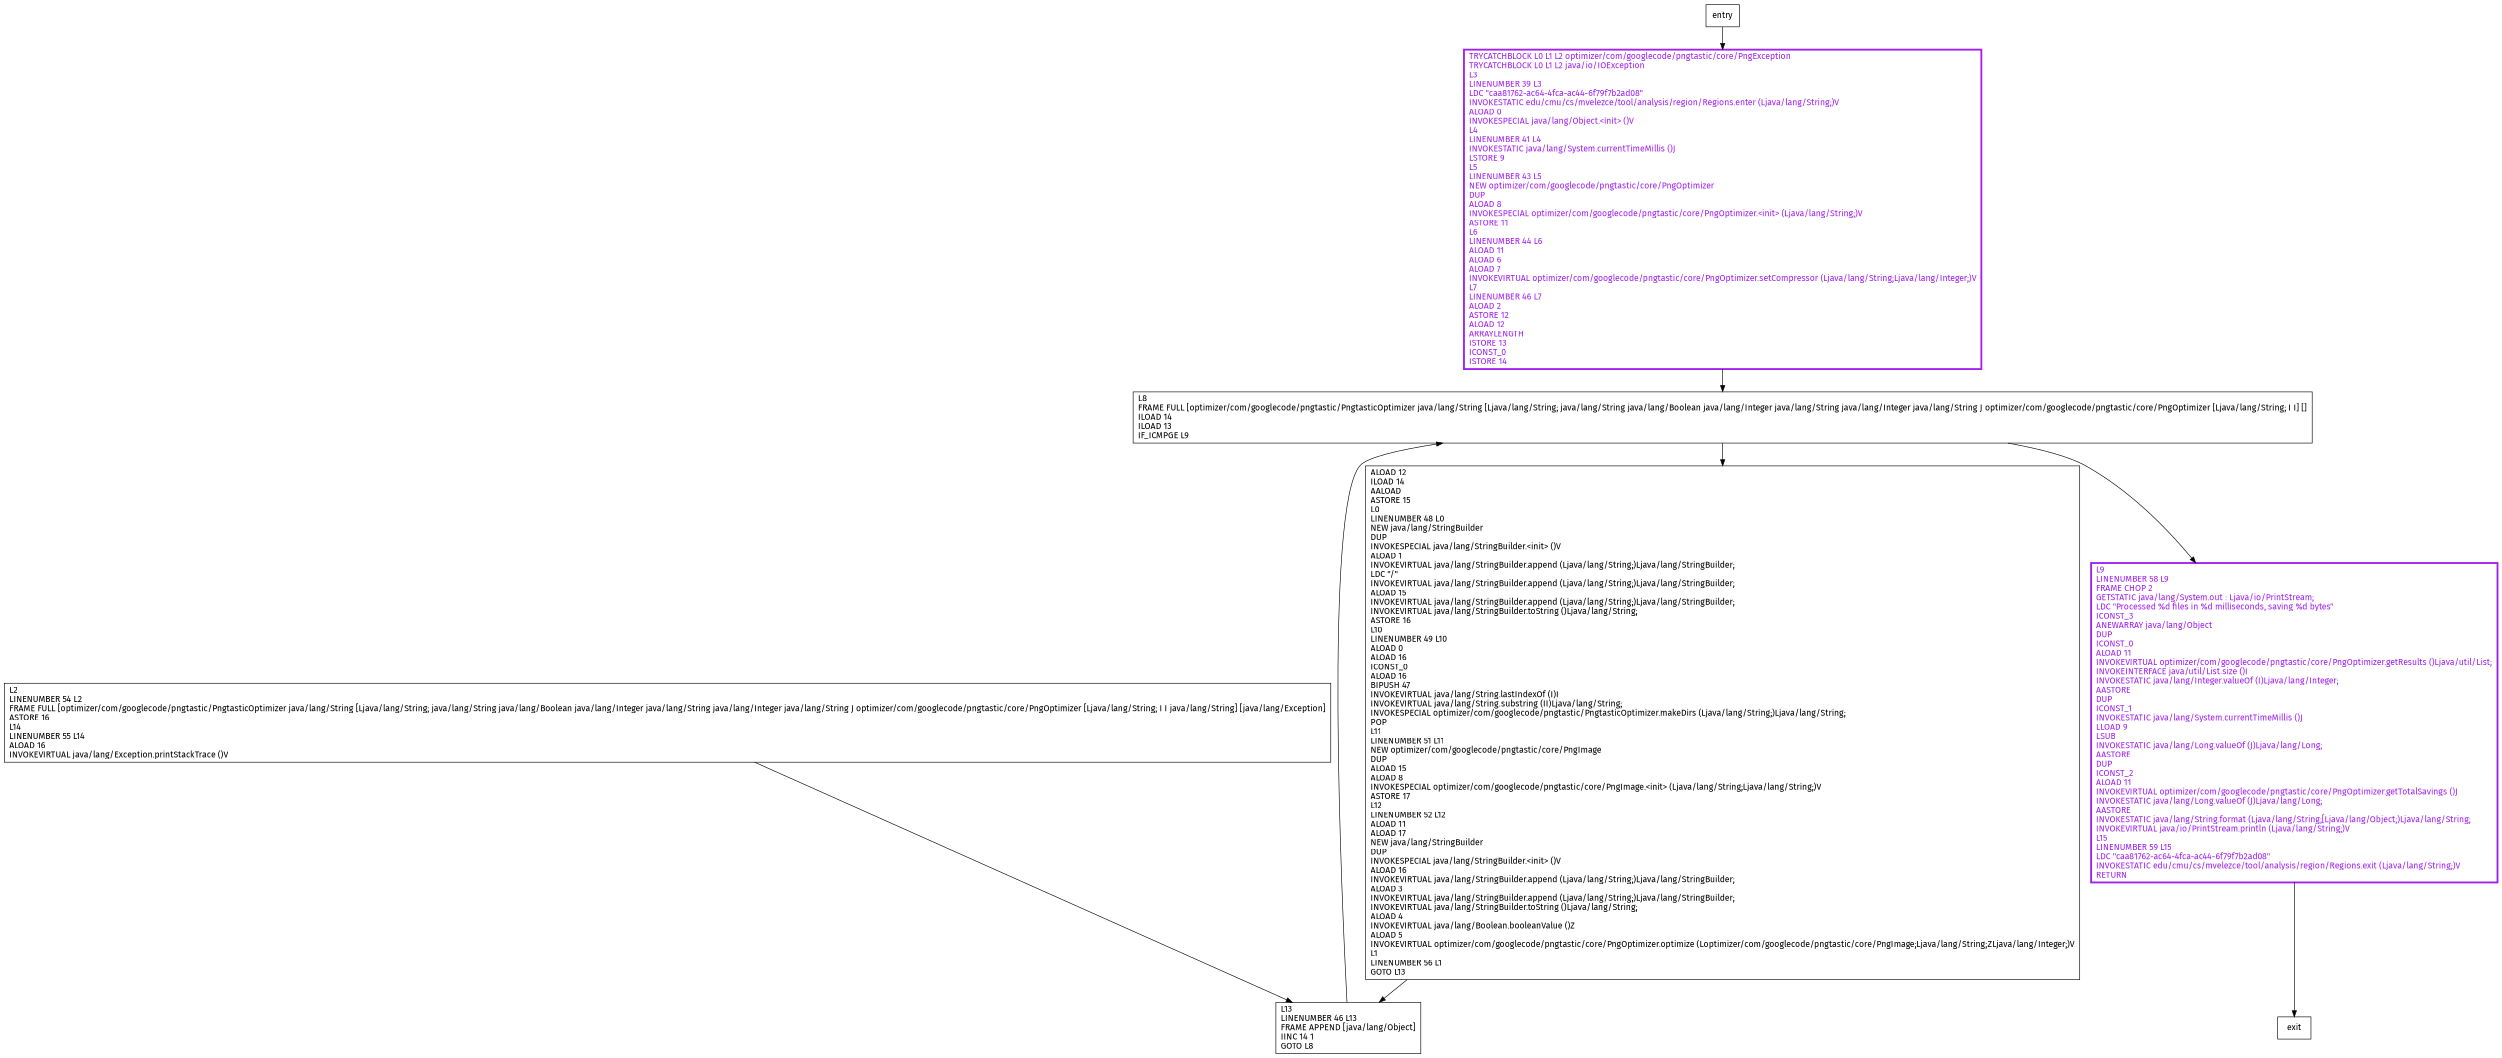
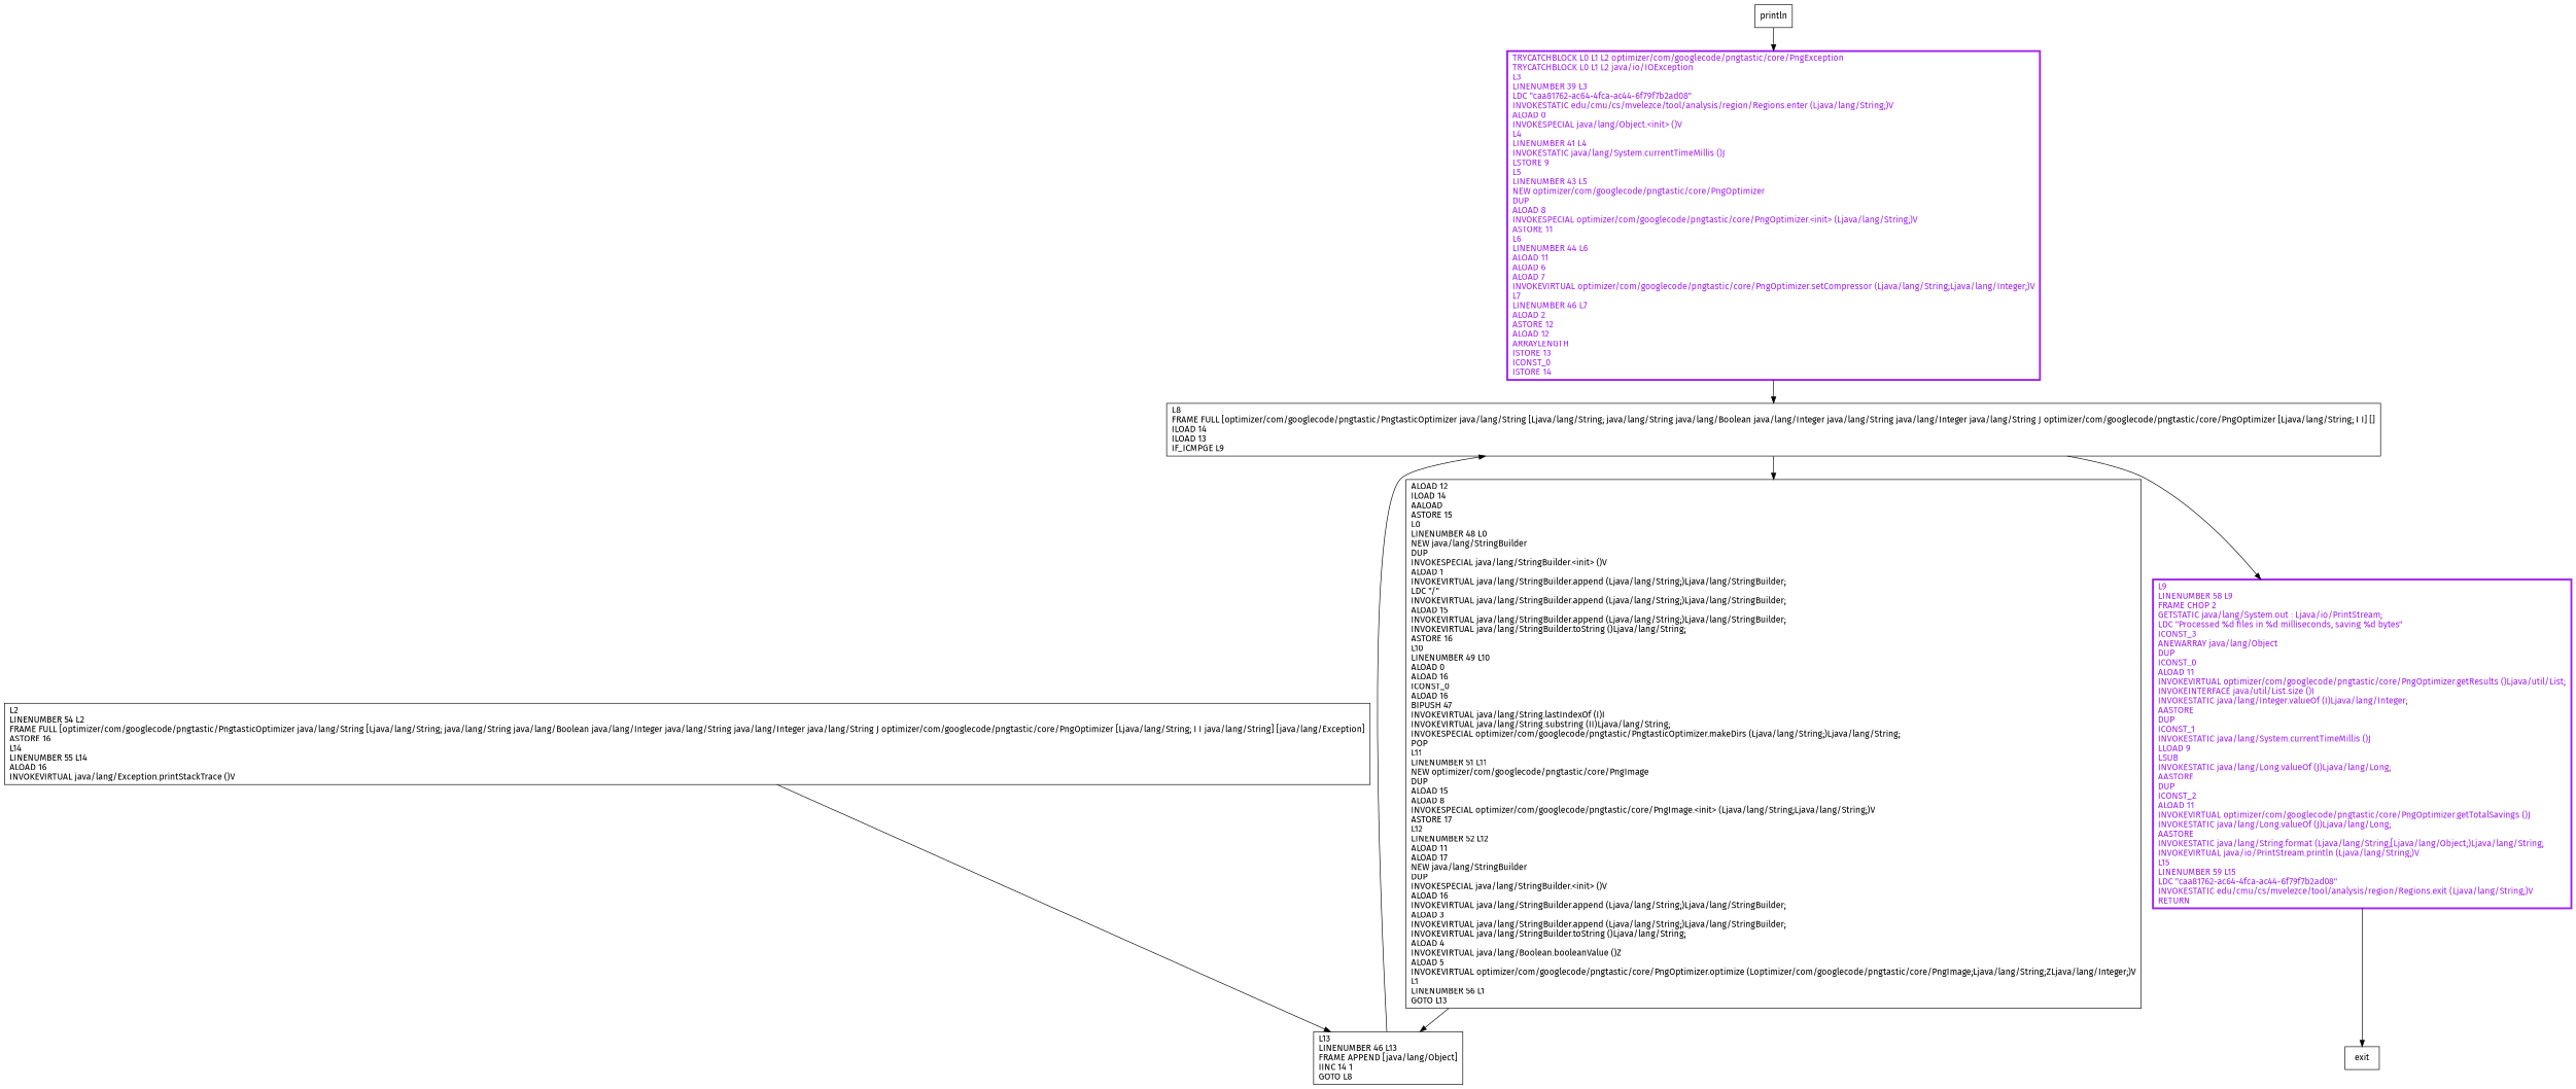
  digraph {
    fontname="Fira Sans"
    node [shape=record fontname="Fira Sans"]
    edge [fontname="Fira Sans"]
    n1 [color=purple fontcolor=purple label="L9\lLINENUMBER 58 L9\lFRAME CHOP 2\lGETSTATIC java/lang/System.out : Ljava/io/PrintStream;\lLDC \"Processed %d files in %d milliseconds, saving %d bytes\"\lICONST_3\lANEWARRAY java/lang/Object\lDUP\lICONST_0\lALOAD 11\lINVOKEVIRTUAL optimizer/com/googlecode/pngtastic/core/PngOptimizer.getResults ()Ljava/util/List;\lINVOKEINTERFACE java/util/List.size ()I\lINVOKESTATIC java/lang/Integer.valueOf (I)Ljava/lang/Integer;\lAASTORE\lDUP\lICONST_1\lINVOKESTATIC java/lang/System.currentTimeMillis ()J\lLLOAD 9\lLSUB\lINVOKESTATIC java/lang/Long.valueOf (J)Ljava/lang/Long;\lAASTORE\lDUP\lICONST_2\lALOAD 11\lINVOKEVIRTUAL optimizer/com/googlecode/pngtastic/core/PngOptimizer.getTotalSavings ()J\lINVOKESTATIC java/lang/Long.valueOf (J)Ljava/lang/Long;\lAASTORE\lINVOKESTATIC java/lang/String.format (Ljava/lang/String;[Ljava/lang/Object;)Ljava/lang/String;\lINVOKEVIRTUAL java/io/PrintStream.println (Ljava/lang/String;)V\lL15\lLINENUMBER 59 L15\lLDC \"caa81762-ac64-4fca-ac44-6f79f7b2ad08\"\lINVOKESTATIC edu/cmu/cs/mvelezce/tool/analysis/region/Regions.exit (Ljava/lang/String;)V\lRETURN\l" penwidth=3]
    exit
    n3 [label="L2\lLINENUMBER 54 L2\lFRAME FULL [optimizer/com/googlecode/pngtastic/PngtasticOptimizer java/lang/String [Ljava/lang/String; java/lang/String java/lang/Boolean java/lang/Integer java/lang/String java/lang/Integer java/lang/String J optimizer/com/googlecode/pngtastic/core/PngOptimizer [Ljava/lang/String; I I java/lang/String] [java/lang/Exception]\lASTORE 16\lL14\lLINENUMBER 55 L14\lALOAD 16\lINVOKEVIRTUAL java/lang/Exception.printStackTrace ()V\l"]
    n4 [label="L13\lLINENUMBER 46 L13\lFRAME APPEND [java/lang/Object]\lIINC 14 1\lGOTO L8\l"]
    n5 [label="ALOAD 12\lILOAD 14\lAALOAD\lASTORE 15\lL0\lLINENUMBER 48 L0\lNEW java/lang/StringBuilder\lDUP\lINVOKESPECIAL java/lang/StringBuilder.\<init\> ()V\lALOAD 1\lINVOKEVIRTUAL java/lang/StringBuilder.append (Ljava/lang/String;)Ljava/lang/StringBuilder;\lLDC \"/\"\lINVOKEVIRTUAL java/lang/StringBuilder.append (Ljava/lang/String;)Ljava/lang/StringBuilder;\lALOAD 15\lINVOKEVIRTUAL java/lang/StringBuilder.append (Ljava/lang/String;)Ljava/lang/StringBuilder;\lINVOKEVIRTUAL java/lang/StringBuilder.toString ()Ljava/lang/String;\lASTORE 16\lL10\lLINENUMBER 49 L10\lALOAD 0\lALOAD 16\lICONST_0\lALOAD 16\lBIPUSH 47\lINVOKEVIRTUAL java/lang/String.lastIndexOf (I)I\lINVOKEVIRTUAL java/lang/String.substring (II)Ljava/lang/String;\lINVOKESPECIAL optimizer/com/googlecode/pngtastic/PngtasticOptimizer.makeDirs (Ljava/lang/String;)Ljava/lang/String;\lPOP\lL11\lLINENUMBER 51 L11\lNEW optimizer/com/googlecode/pngtastic/core/PngImage\lDUP\lALOAD 15\lALOAD 8\lINVOKESPECIAL optimizer/com/googlecode/pngtastic/core/PngImage.\<init\> (Ljava/lang/String;Ljava/lang/String;)V\lASTORE 17\lL12\lLINENUMBER 52 L12\lALOAD 11\lALOAD 17\lNEW java/lang/StringBuilder\lDUP\lINVOKESPECIAL java/lang/StringBuilder.\<init\> ()V\lALOAD 16\lINVOKEVIRTUAL java/lang/StringBuilder.append (Ljava/lang/String;)Ljava/lang/StringBuilder;\lALOAD 3\lINVOKEVIRTUAL java/lang/StringBuilder.append (Ljava/lang/String;)Ljava/lang/StringBuilder;\lINVOKEVIRTUAL java/lang/StringBuilder.toString ()Ljava/lang/String;\lALOAD 4\lINVOKEVIRTUAL java/lang/Boolean.booleanValue ()Z\lALOAD 5\lINVOKEVIRTUAL optimizer/com/googlecode/pngtastic/core/PngOptimizer.optimize (Loptimizer/com/googlecode/pngtastic/core/PngImage;Ljava/lang/String;ZLjava/lang/Integer;)V\lL1\lLINENUMBER 56 L1\lGOTO L13\l"]
    n6 [label="L8\lFRAME FULL [optimizer/com/googlecode/pngtastic/PngtasticOptimizer java/lang/String [Ljava/lang/String; java/lang/String java/lang/Boolean java/lang/Integer java/lang/String java/lang/Integer java/lang/String J optimizer/com/googlecode/pngtastic/core/PngOptimizer [Ljava/lang/String; I I] []\lILOAD 14\lILOAD 13\lIF_ICMPGE L9\l"]
    n7 [color=purple fontcolor=purple label="TRYCATCHBLOCK L0 L1 L2 optimizer/com/googlecode/pngtastic/core/PngException\lTRYCATCHBLOCK L0 L1 L2 java/io/IOException\lL3\lLINENUMBER 39 L3\lLDC \"caa81762-ac64-4fca-ac44-6f79f7b2ad08\"\lINVOKESTATIC edu/cmu/cs/mvelezce/tool/analysis/region/Regions.enter (Ljava/lang/String;)V\lALOAD 0\lINVOKESPECIAL java/lang/Object.\<init\> ()V\lL4\lLINENUMBER 41 L4\lINVOKESTATIC java/lang/System.currentTimeMillis ()J\lLSTORE 9\lL5\lLINENUMBER 43 L5\lNEW optimizer/com/googlecode/pngtastic/core/PngOptimizer\lDUP\lALOAD 8\lINVOKESPECIAL optimizer/com/googlecode/pngtastic/core/PngOptimizer.\<init\> (Ljava/lang/String;)V\lASTORE 11\lL6\lLINENUMBER 44 L6\lALOAD 11\lALOAD 6\lALOAD 7\lINVOKEVIRTUAL optimizer/com/googlecode/pngtastic/core/PngOptimizer.setCompressor (Ljava/lang/String;Ljava/lang/Integer;)V\lL7\lLINENUMBER 46 L7\lALOAD 2\lASTORE 12\lALOAD 12\lARRAYLENGTH\lISTORE 13\lICONST_0\lISTORE 14\l" penwidth=3]
-   entry
+   entry [label=println]
    n1 -> exit
    n3 -> n4
    n4 -> n6
    n5 -> n4
    n6 -> n1
    n6 -> n5
    n7 -> n6
    entry -> n7
  }
